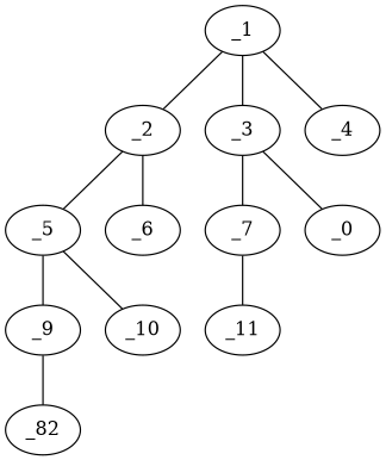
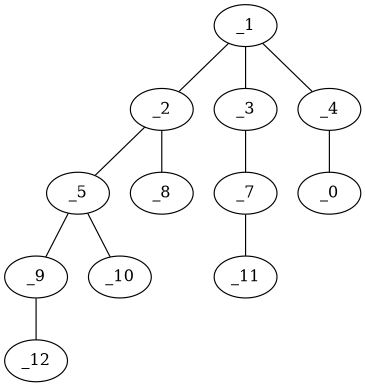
  graph {
    node [charge=0 chem=1 symbol="C  " x=5.4641 y=0.25]
    edge [valence=1]
    _2
    _1 [x=4.5981 y=-0.25]
    _3 [x=3.7321]
    _4 [chem=2 symbol="O  " x=4.5981 y=-1.25]
    _5 [x=6.3301 y=-0.25]
-   _6 [chem=2 symbol="O  " y=1.25]
+   _6 [chem=2 symbol="O  " y=1.25 label=_8]
    _7 [chem=4 symbol="N  " x=2.866 y=-0.25]
    n8 [chem=2 label=_0 symbol="O  " x=3.7321 y=1.25]
    _9 [chem=4 symbol="N  " x=7.1962]
    _10 [chem=2 symbol="O  " x=6.3301 y=-1.25]
    _11 [chem=4 symbol="N  " x=2]
-   _12 [chem=4 symbol="N  " x=8.0622 y=-0.25 label=_82]
+   _12 [chem=4 symbol="N  " x=8.0622 y=-0.25]
    _2 -- _5
    _2 -- _6
    _1 -- _2
    _1 -- _3
    _1 -- _4
    _3 -- _7
-   _3 -- n8 [valence=2]
+   _4 -- n8 [valence=2]
    _5 -- _9
    _5 -- _10 [valence=2]
    _7 -- _11
    _9 -- _12
  }
